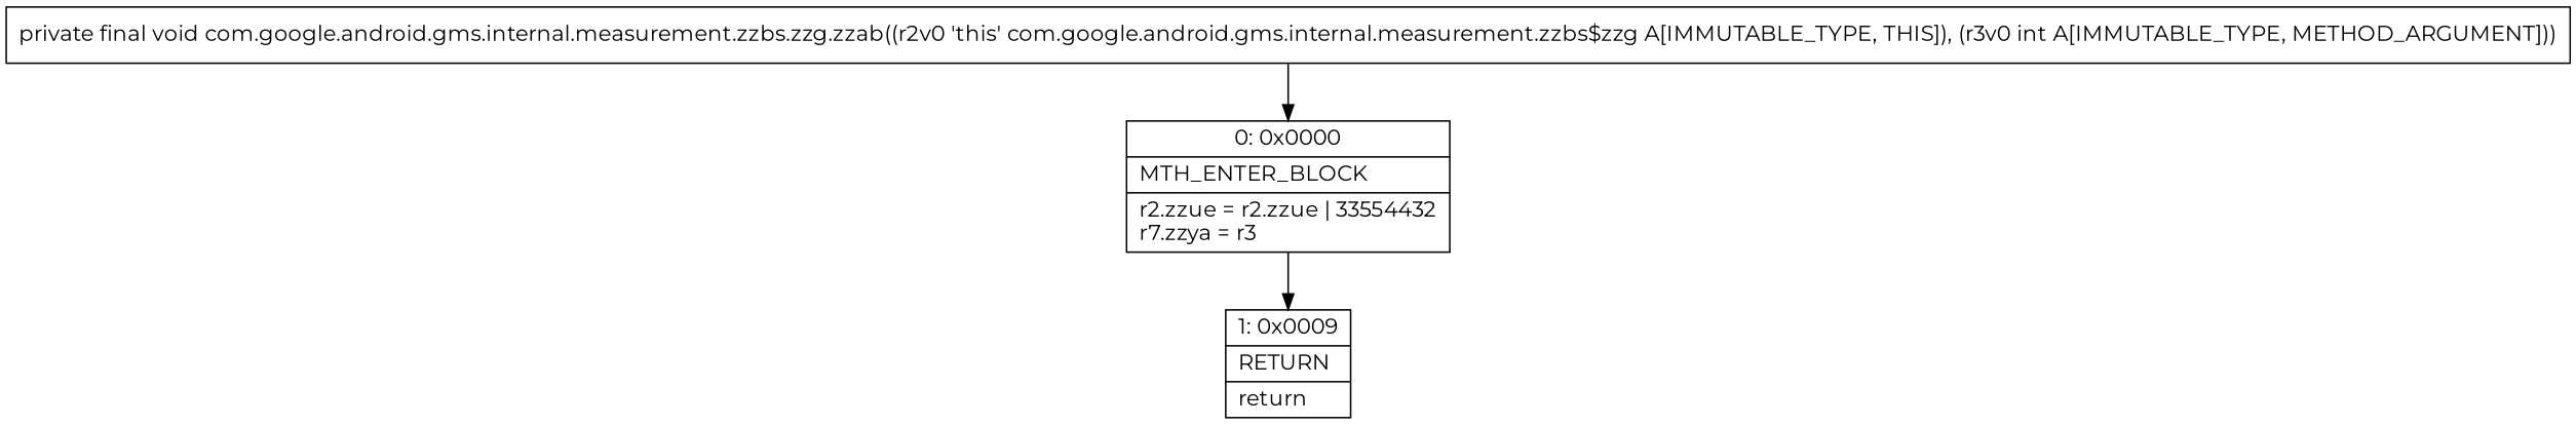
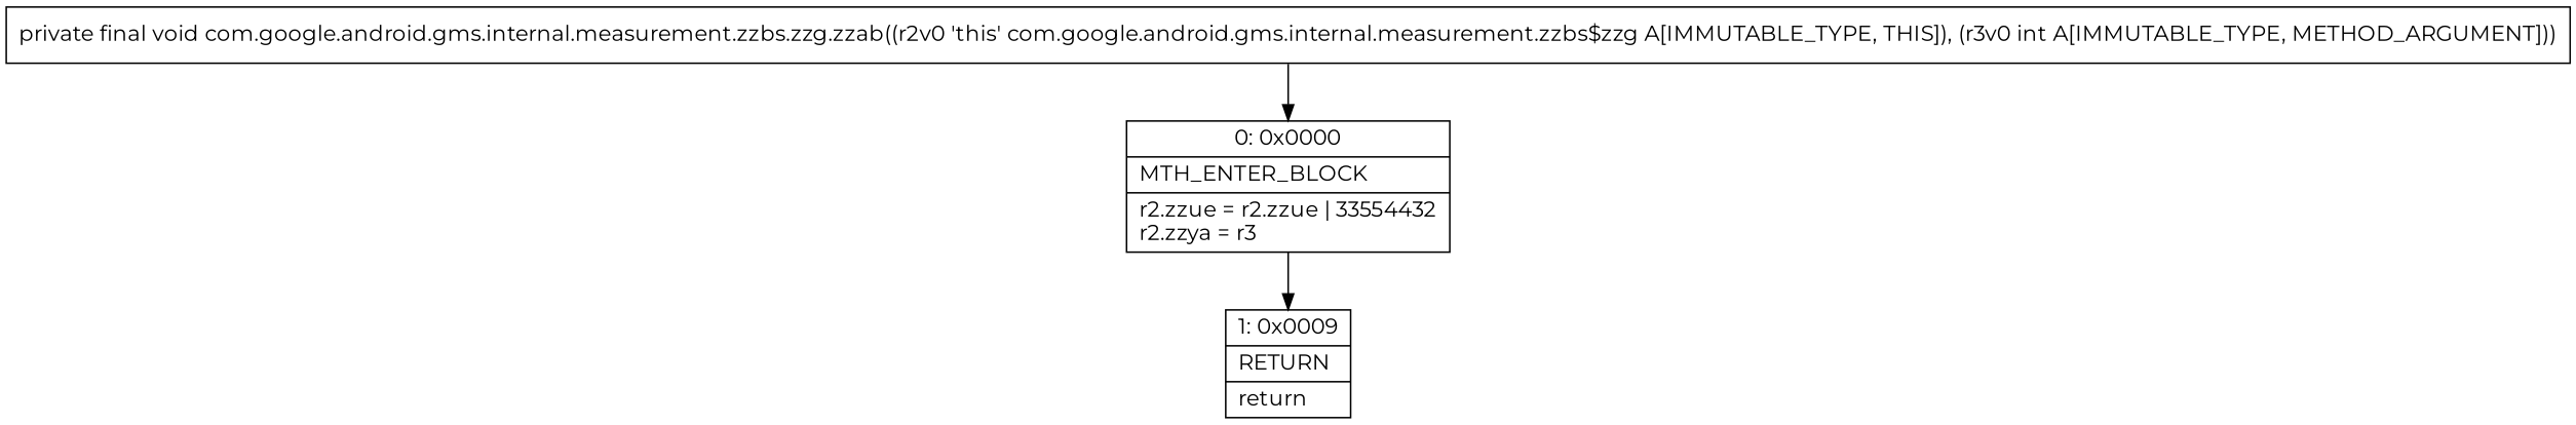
  digraph {
    fontname=Montserrat
    node [shape=record fontname=Montserrat]
    edge [fontname=Montserrat]
-   n1 [label="{0\:\ 0x0000|MTH_ENTER_BLOCK\l|r2.zzue = r2.zzue \| 33554432\lr7.zzya = r3\l}"]
+   n1 [label="{0\:\ 0x0000|MTH_ENTER_BLOCK\l|r2.zzue = r2.zzue \| 33554432\lr2.zzya = r3\l}"]
    n2 [label="{1\:\ 0x0009|RETURN\l|return\l}"]
    n3 [label="{private final void com.google.android.gms.internal.measurement.zzbs.zzg.zzab((r2v0 'this' com.google.android.gms.internal.measurement.zzbs$zzg A[IMMUTABLE_TYPE, THIS]), (r3v0 int A[IMMUTABLE_TYPE, METHOD_ARGUMENT])) }"]
    n1 -> n2
    n3 -> n1
  }
